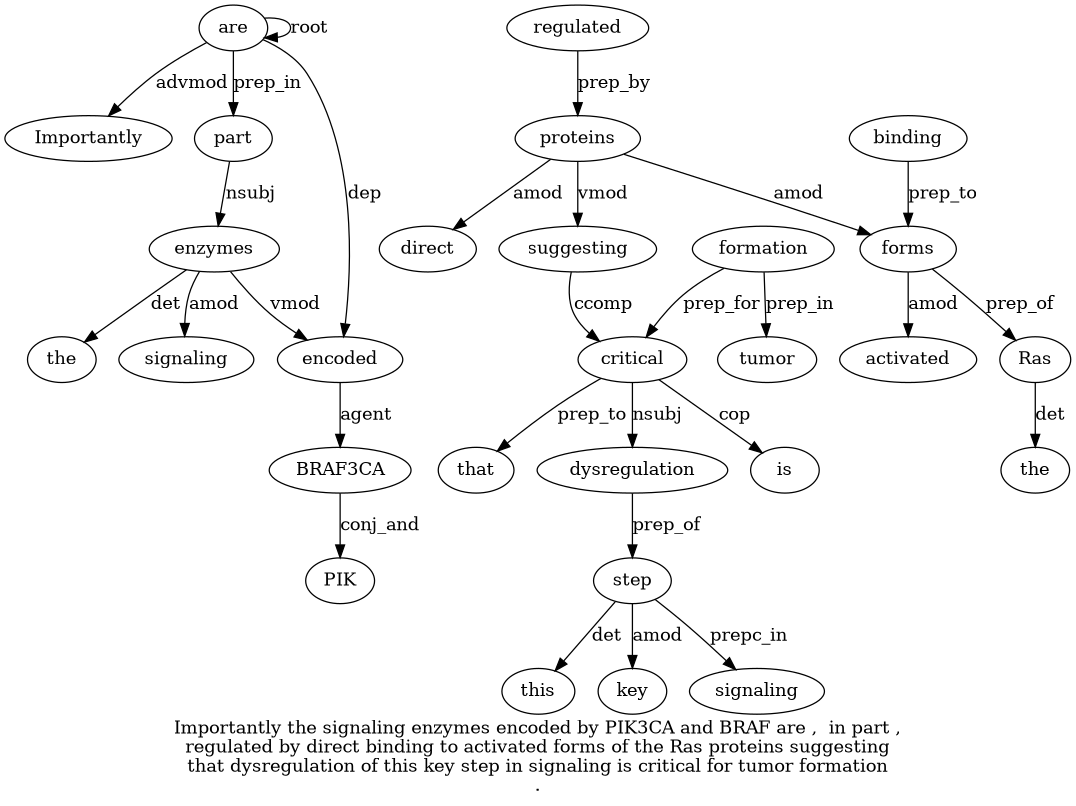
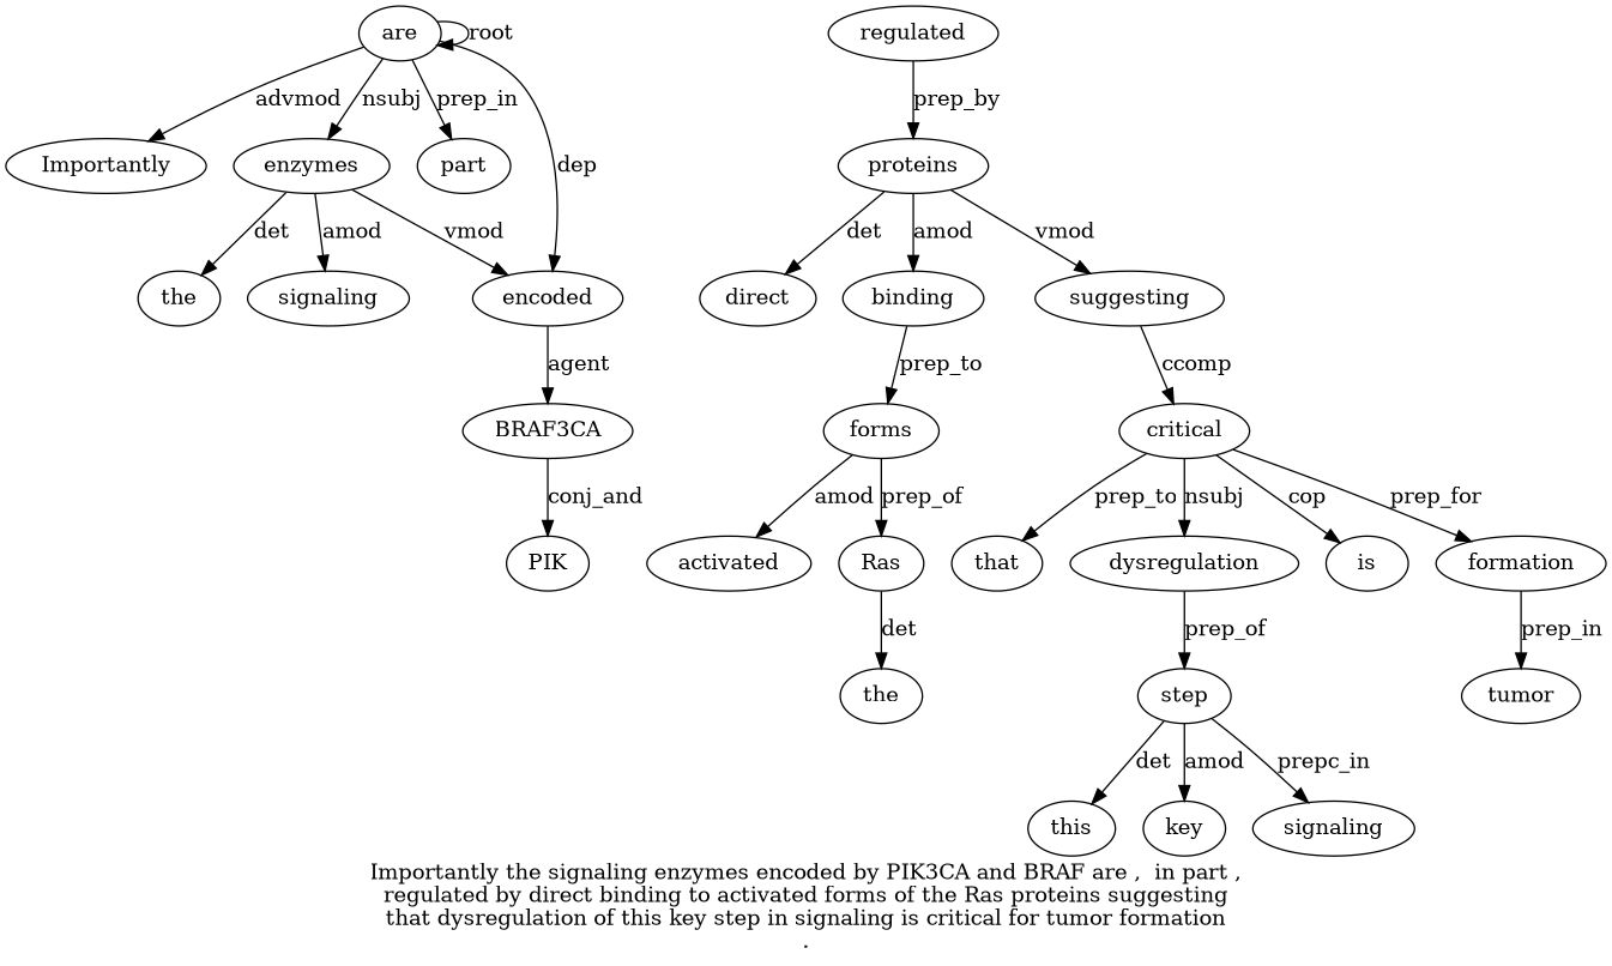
  digraph {
    label="Importantly the signaling enzymes encoded by PIK3CA and BRAF are ,  in part ,\nregulated by direct binding to activated forms of the Ras proteins suggesting\nthat dysregulation of this key step in signaling is critical for tumor formation\n."
    node [fillcolor=white style=filled]
    n1 [label=are]
    n2 [label=Importantly]
    n3 [label=enzymes]
    n4 [label=part]
    n5 [label=encoded]
    n6 [label=the]
    n7 [label=signaling]
    n8 [label=regulated]
    n9 [label=proteins]
    n10 [label=BRAF3CA]
    n11 [label=PIK]
    n12 [label=direct]
    n13 [label=binding]
    n14 [label=suggesting]
    n15 [label=forms]
    n16 [label=critical]
    n17 [label=activated]
    n18 [label=Ras]
    n19 [label=the]
    n20 [label=that]
    n21 [label=dysregulation]
    n22 [label=is]
    n23 [label=formation]
    n24 [label=step]
    n25 [label=tumor]
    n26 [label=this]
    n27 [label=key]
    n28 [label=signaling]
    n1 -> n1 [label=root]
    n1 -> n2 [label=advmod]
-   n4 -> n3 [label=nsubj]
+   n1 -> n3 [label=nsubj]
    n1 -> n4 [label=prep_in]
    n1 -> n5 [label=dep]
    n3 -> n5 [label=vmod]
    n3 -> n6 [label=det]
    n3 -> n7 [label=amod]
    n5 -> n10 [label=agent]
    n8 -> n9 [label=prep_by]
-   n9 -> n12 [label=amod]
-   n9 -> n15 [label=amod]
+   n9 -> n12 [label=det]
+   n9 -> n13 [label=amod]
    n9 -> n14 [label=vmod]
    n10 -> n11 [label=conj_and]
    n13 -> n15 [label=prep_to]
    n14 -> n16 [label=ccomp]
    n15 -> n17 [label=amod]
    n15 -> n18 [label=prep_of]
    n16 -> n20 [label=prep_to]
    n16 -> n21 [label=nsubj]
    n16 -> n22 [label=cop]
-   n23 -> n16 [label=prep_for]
+   n16 -> n23 [label=prep_for]
    n18 -> n19 [label=det]
    n21 -> n24 [label=prep_of]
    n23 -> n25 [label=prep_in]
    n24 -> n26 [label=det]
    n24 -> n27 [label=amod]
    n24 -> n28 [label=prepc_in]
  }
